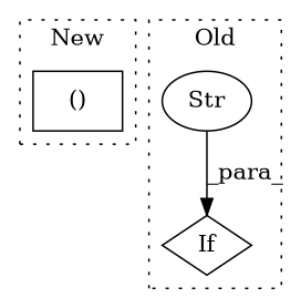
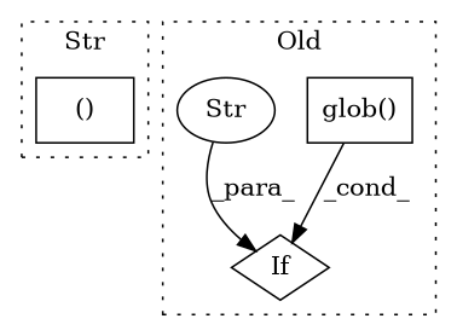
  digraph {
    node [shape=box]
    n1 [a=54 l=13 label="()" s=1619]
+   n2 [a=75 l="14,1" label="glob()" s="1923,1944"]
    n3 [a=96 l=3 label=If s=1960 shape=diamond]
    n4 [a=66 l=7 label=Str s=1937 shape=ellipse]
    subgraph cluster_1 {
-     label=New
+     label=Str
      style=dotted
      n1
    }
    subgraph cluster_2 {
      label=Old
      style=dotted
+     n2
      n3
      n4
    }
+   n2 -> n3 [label=_cond_]
    n4 -> n3 [label=_para_]
  }
